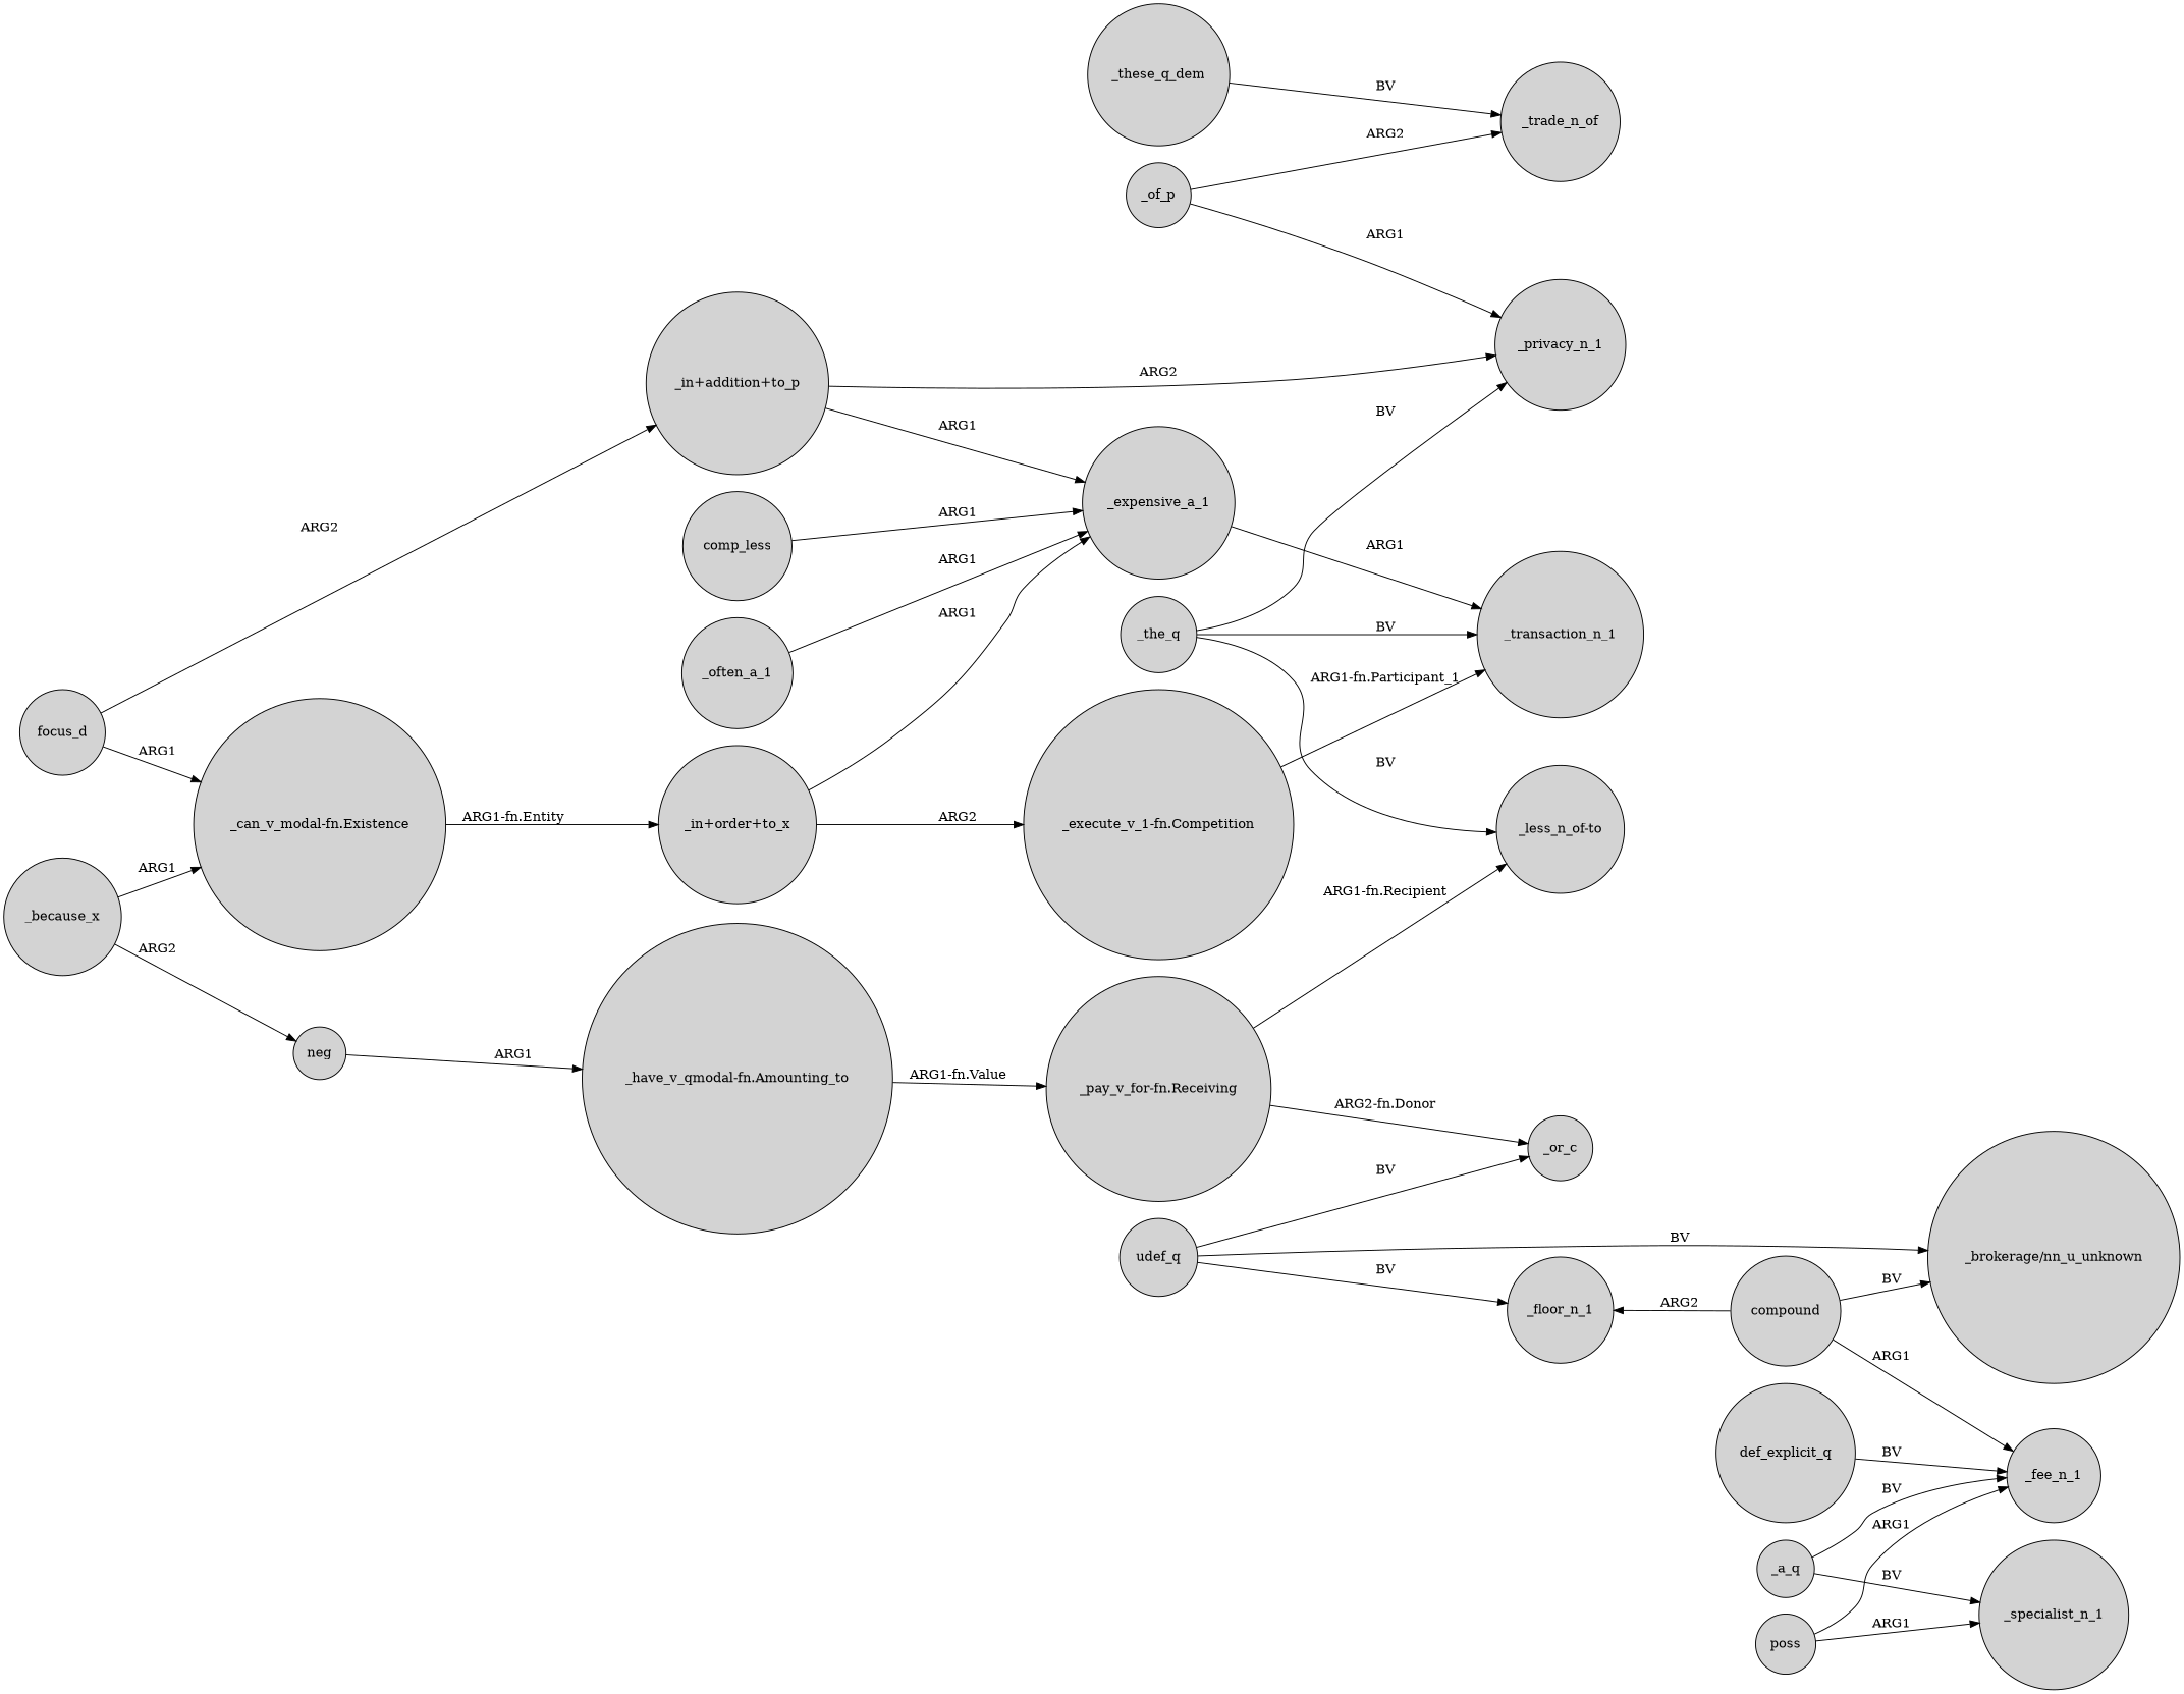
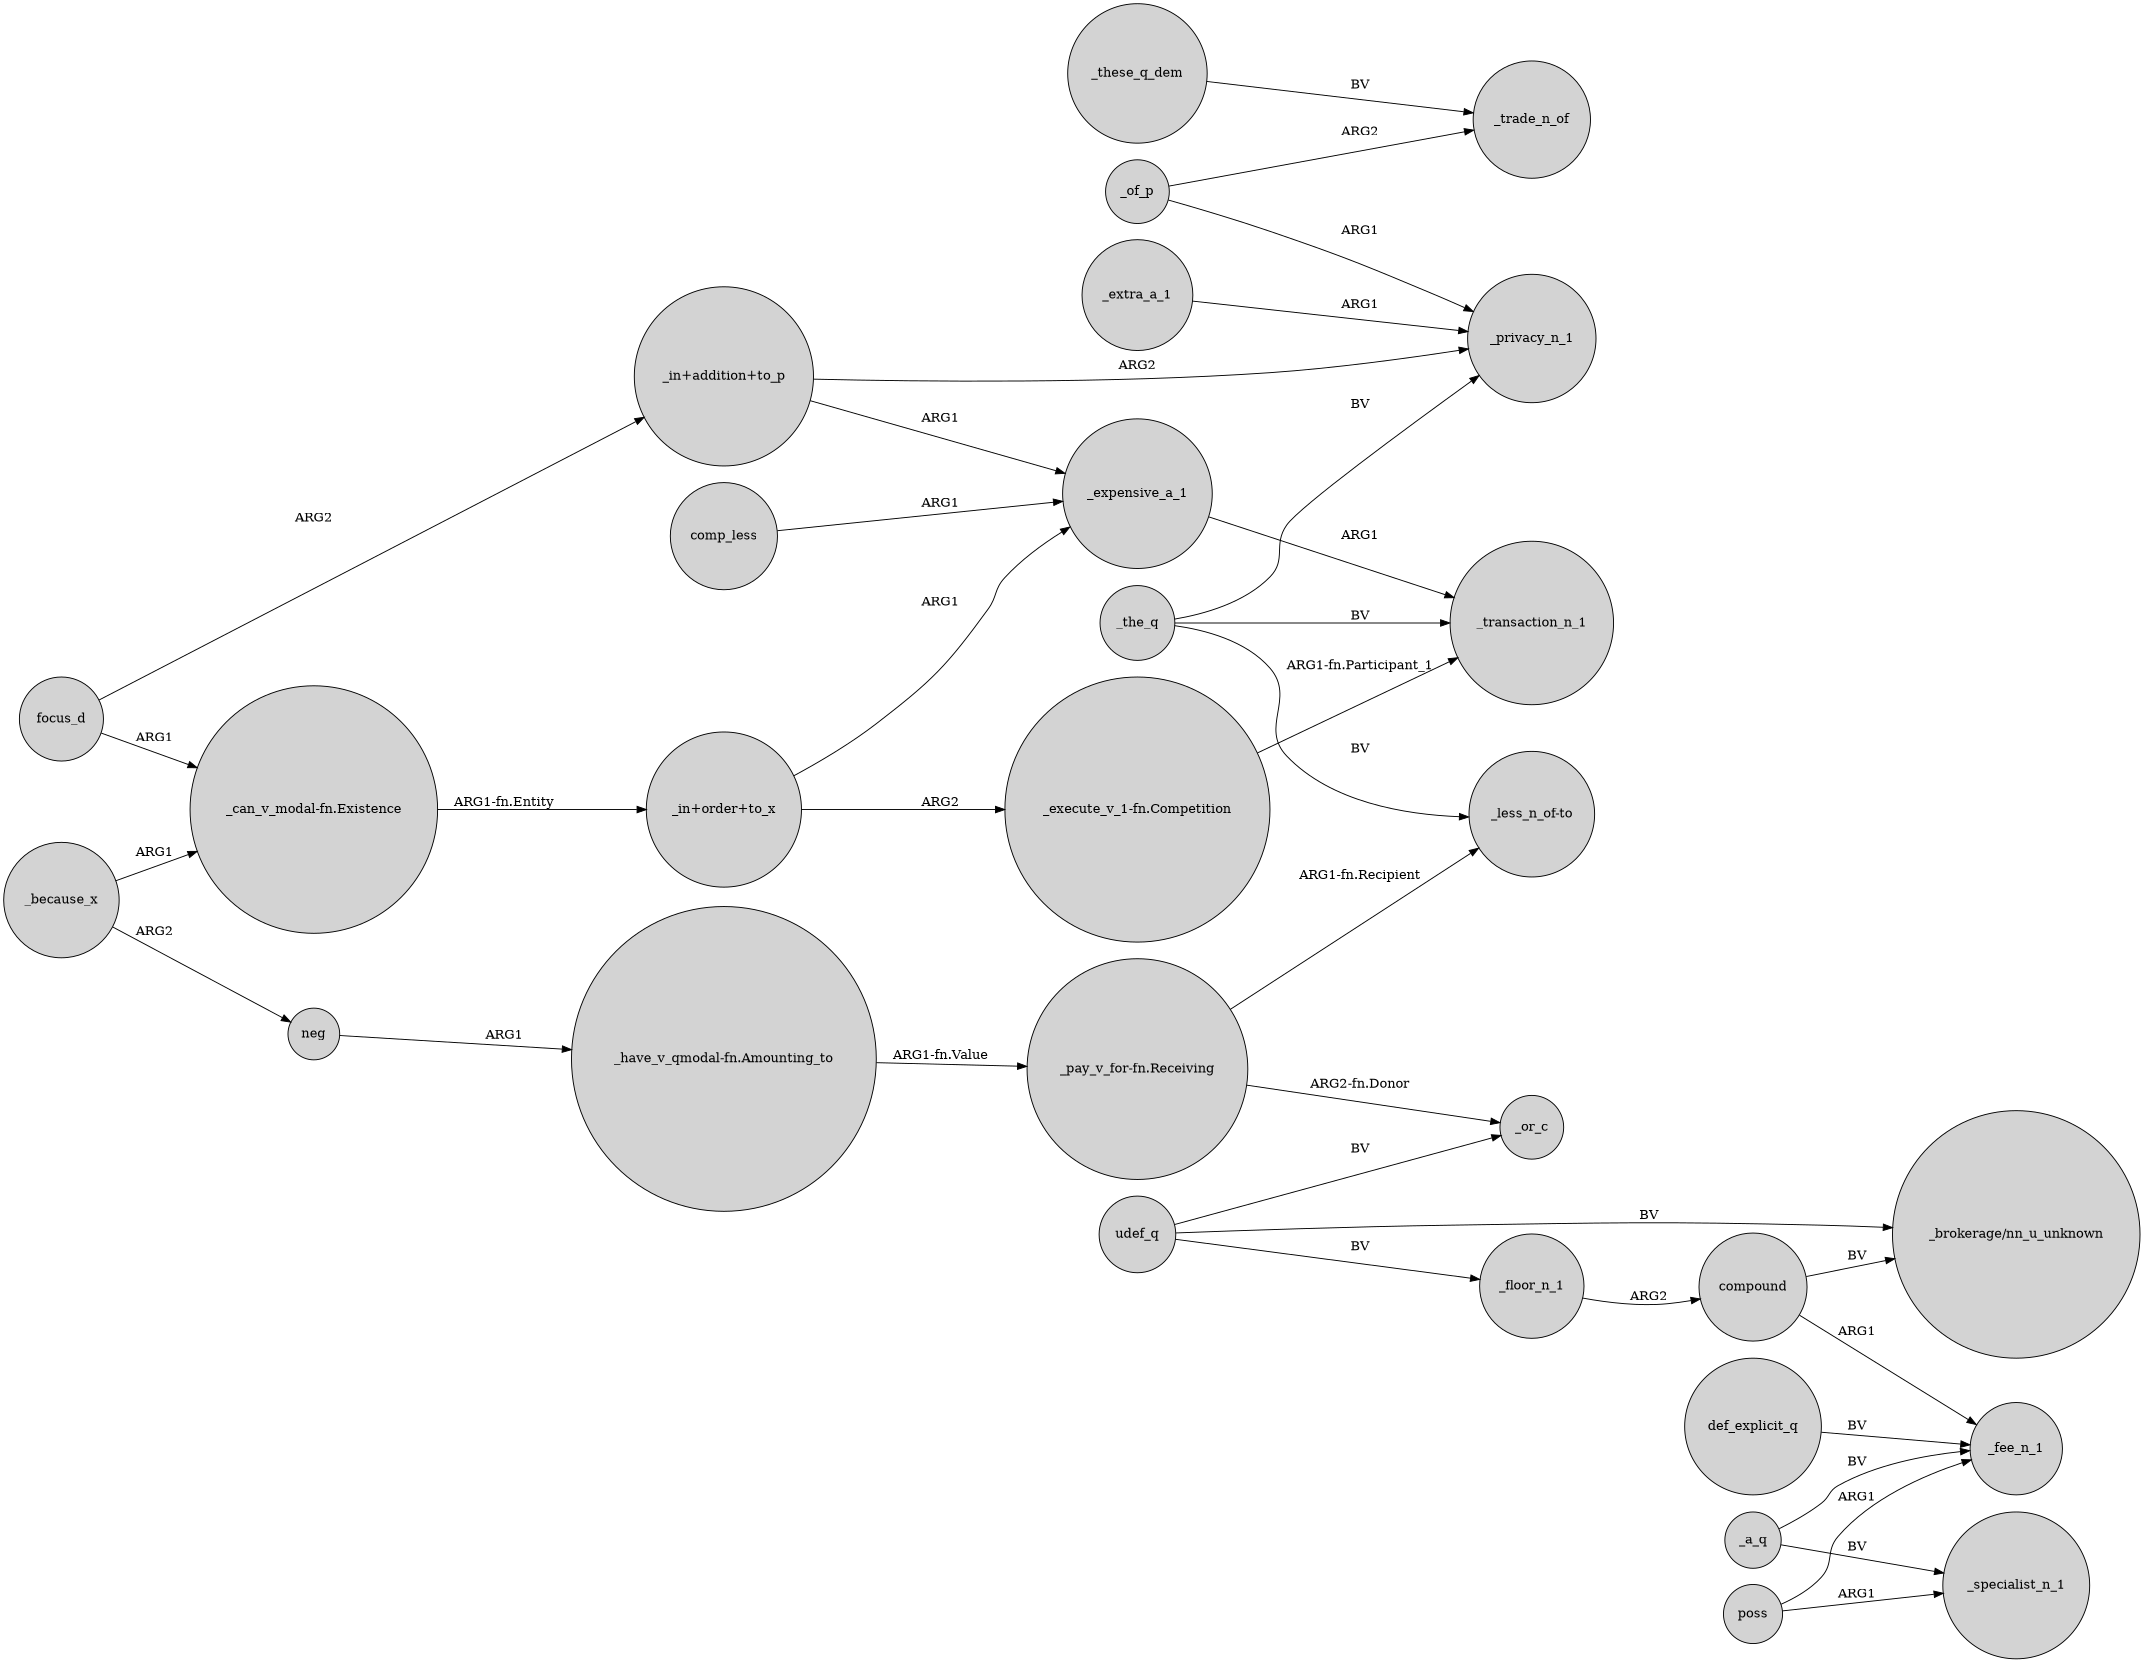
  digraph {
    rankdir=LR
    node [shape=circle style=filled]
-   _often_a_1
    _expensive_a_1
    _transaction_n_1
    "_in+addition+to_p"
    _privacy_n_1
    _of_p
    _trade_n_of
+   _extra_a_1
    _these_q_dem
    compound
    _fee_n_1
    _floor_n_1
    "_brokerage/nn_u_unknown"
    "_can_v_modal-fn.Existence"
    "_in+order+to_x"
    "_execute_v_1-fn.Competition"
    _a_q
    _specialist_n_1
    udef_q
    _or_c
    def_explicit_q
    _the_q
    n23 [label="_less_n_of-to"]
    "_pay_v_for-fn.Receiving"
    focus_d
    poss
    comp_less
    "_have_v_qmodal-fn.Amounting_to"
    neg
    _because_x
-   _often_a_1 -> _expensive_a_1 [label=ARG1]
    _expensive_a_1 -> _transaction_n_1 [label=ARG1]
    "_in+addition+to_p" -> _expensive_a_1 [label=ARG1]
    "_in+addition+to_p" -> _privacy_n_1 [label=ARG2]
    _of_p -> _privacy_n_1 [label=ARG1]
    _of_p -> _trade_n_of [label=ARG2]
+   _extra_a_1 -> _privacy_n_1 [label=ARG1]
    _these_q_dem -> _trade_n_of [label=BV]
    compound -> _fee_n_1 [label=ARG1]
-   compound -> _floor_n_1 [label=ARG2]
+   _floor_n_1 -> compound [label=ARG2]
    compound -> "_brokerage/nn_u_unknown" [label=BV]
    "_can_v_modal-fn.Existence" -> "_in+order+to_x" [label="ARG1-fn.Entity"]
    "_in+order+to_x" -> _expensive_a_1 [label=ARG1]
    "_in+order+to_x" -> "_execute_v_1-fn.Competition" [label=ARG2]
    "_execute_v_1-fn.Competition" -> _transaction_n_1 [label="ARG1-fn.Participant_1"]
    _a_q -> _fee_n_1 [label=BV]
    _a_q -> _specialist_n_1 [label=BV]
    udef_q -> _floor_n_1 [label=BV]
    udef_q -> "_brokerage/nn_u_unknown" [label=BV]
    udef_q -> _or_c [label=BV]
    def_explicit_q -> _fee_n_1 [label=BV]
    _the_q -> _transaction_n_1 [label=BV]
    _the_q -> _privacy_n_1 [label=BV]
    _the_q -> n23 [label=BV]
    "_pay_v_for-fn.Receiving" -> _or_c [label="ARG2-fn.Donor"]
    "_pay_v_for-fn.Receiving" -> n23 [label="ARG1-fn.Recipient"]
    focus_d -> "_in+addition+to_p" [label=ARG2]
    focus_d -> "_can_v_modal-fn.Existence" [label=ARG1]
    poss -> _fee_n_1 [label=ARG1]
    poss -> _specialist_n_1 [label=ARG1]
    comp_less -> _expensive_a_1 [label=ARG1]
    "_have_v_qmodal-fn.Amounting_to" -> "_pay_v_for-fn.Receiving" [label="ARG1-fn.Value"]
    neg -> "_have_v_qmodal-fn.Amounting_to" [label=ARG1]
    _because_x -> "_can_v_modal-fn.Existence" [label=ARG1]
    _because_x -> neg [label=ARG2]
  }
